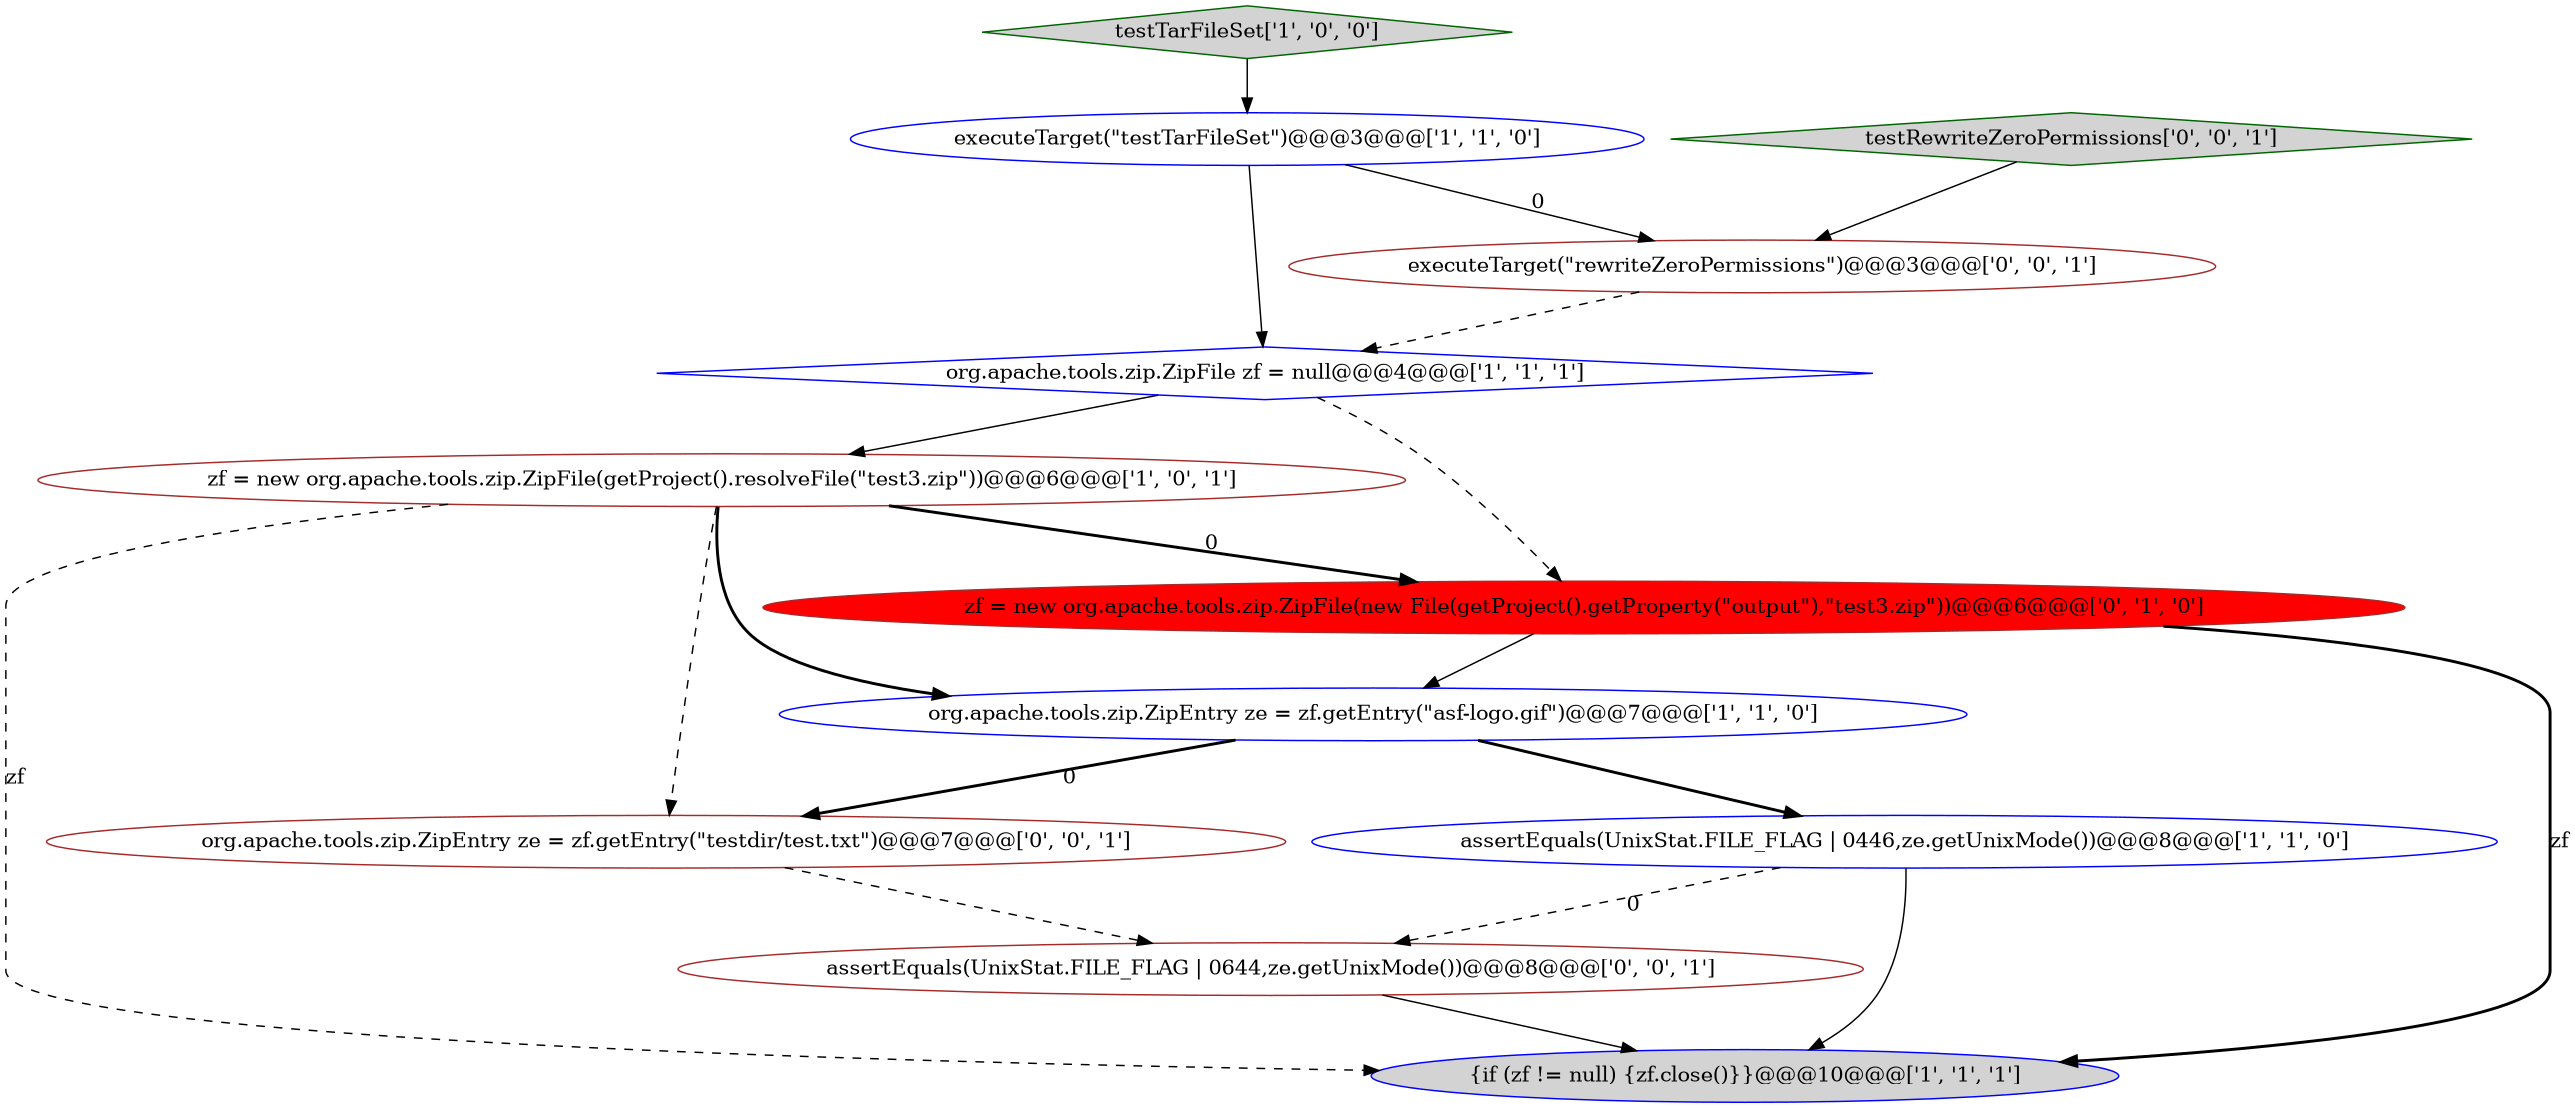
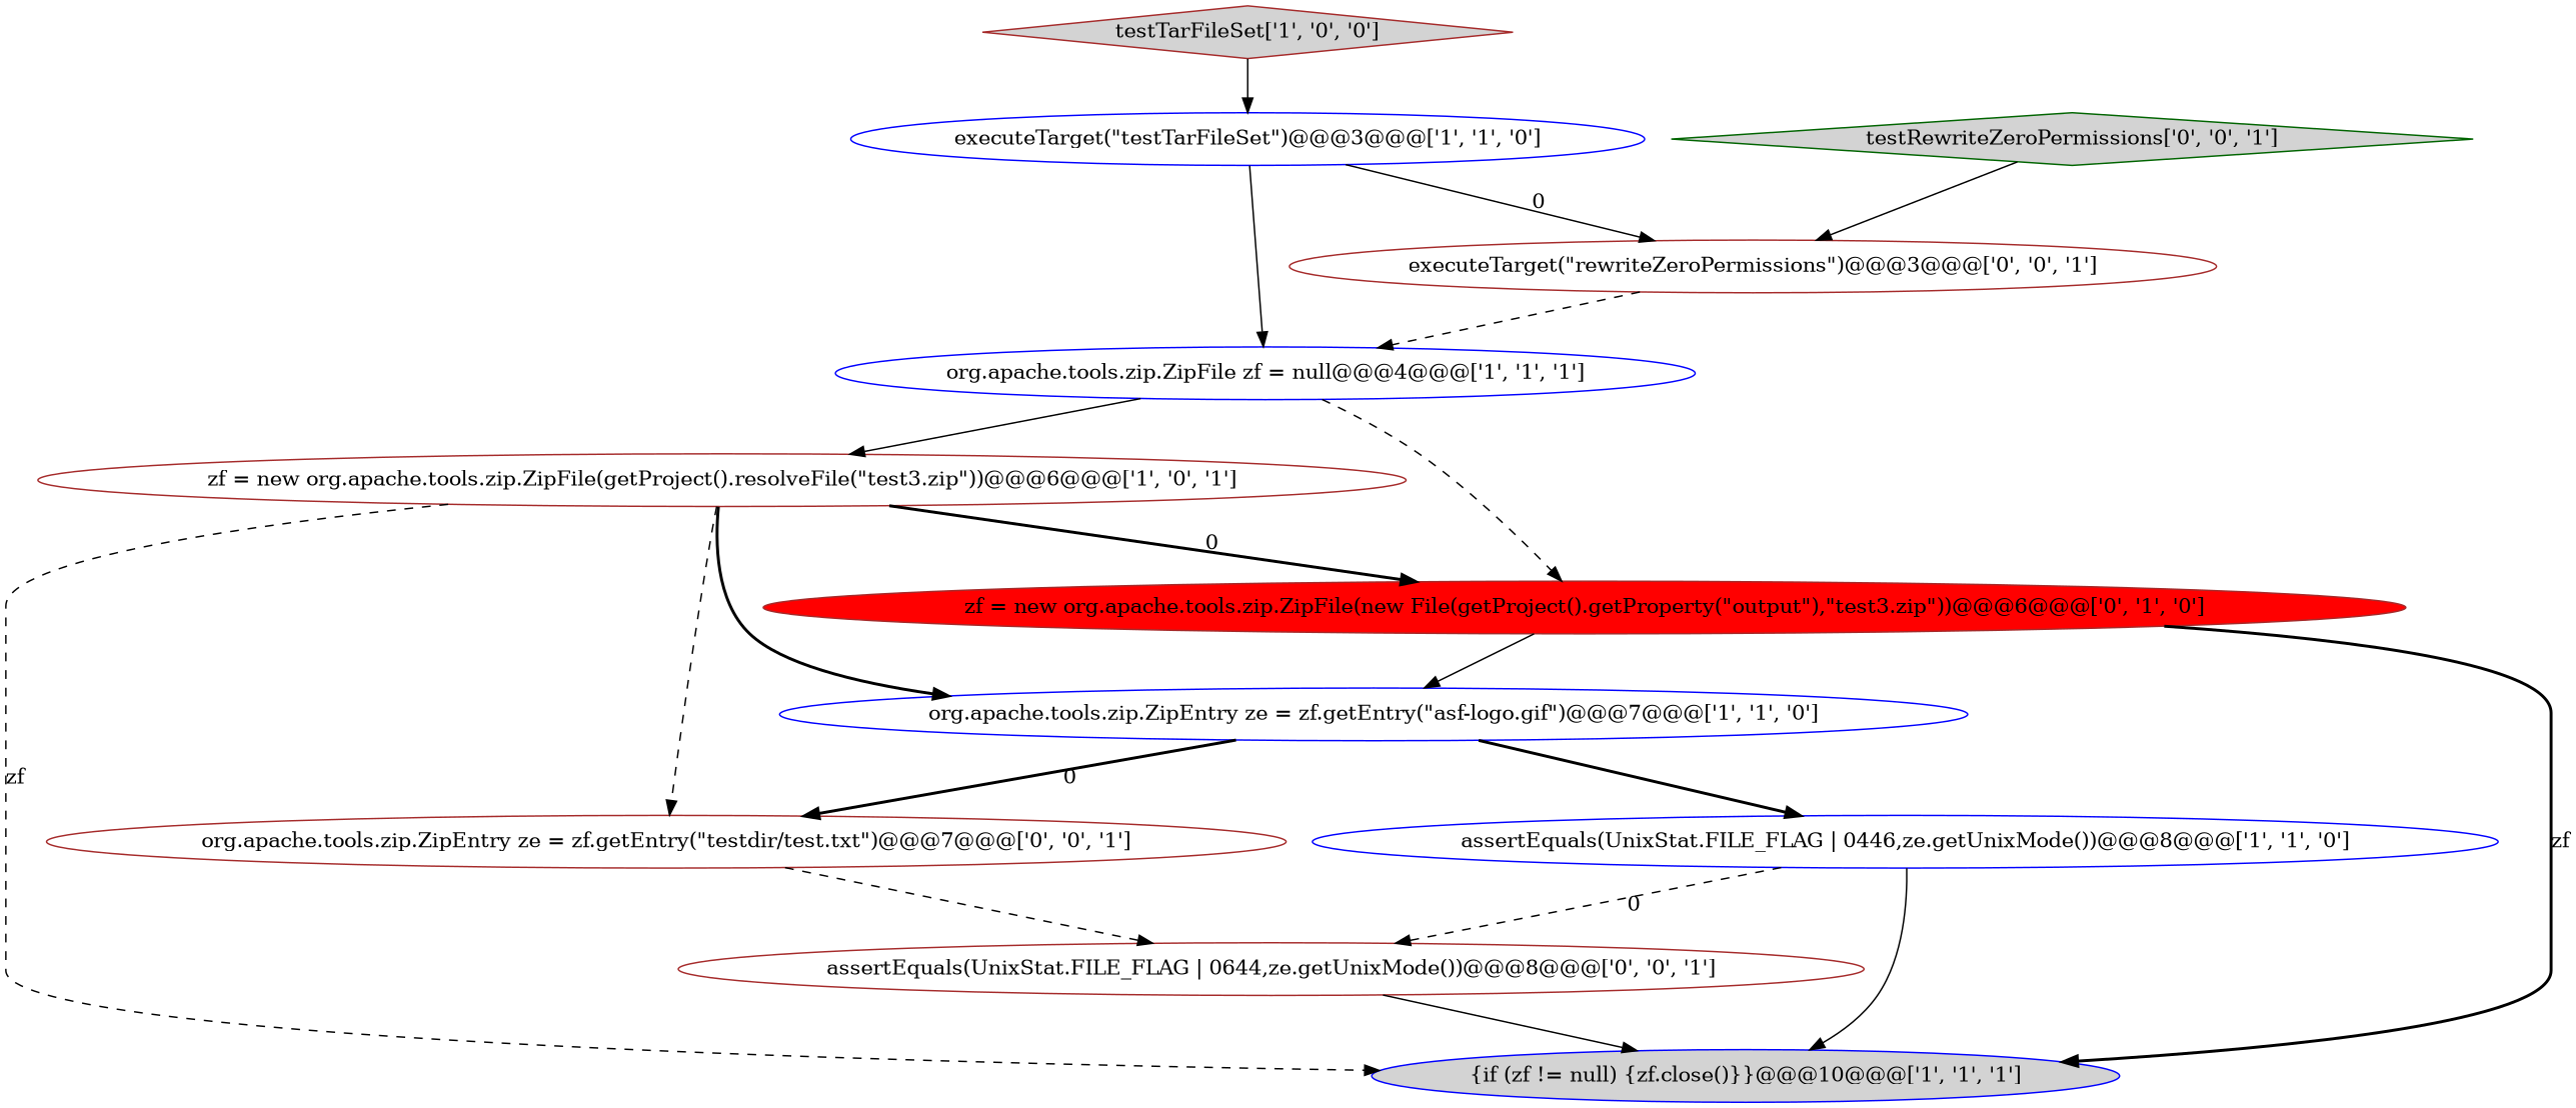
  digraph {
    node [color=blue fillcolor=white shape=ellipse style=filled]
    edge [style=solid]
    n1 [label="org.apache.tools.zip.ZipEntry ze = zf.getEntry(\"asf-logo.gif\")@@@7@@@['1', '1', '0']"]
    n2 [label="assertEquals(UnixStat.FILE_FLAG | 0446,ze.getUnixMode())@@@8@@@['1', '1', '0']"]
    n3 [color=brown label="org.apache.tools.zip.ZipEntry ze = zf.getEntry(\"testdir/test.txt\")@@@7@@@['0', '0', '1']"]
    n4 [fillcolor=lightgray label="{if (zf != null) {zf.close()}}@@@10@@@['1', '1', '1']"]
    n5 [color=brown label="assertEquals(UnixStat.FILE_FLAG | 0644,ze.getUnixMode())@@@8@@@['0', '0', '1']"]
    n6 [color=brown label="zf = new org.apache.tools.zip.ZipFile(getProject().resolveFile(\"test3.zip\"))@@@6@@@['1', '0', '1']"]
    n7 [color=brown fillcolor=red label="zf = new org.apache.tools.zip.ZipFile(new File(getProject().getProperty(\"output\"),\"test3.zip\"))@@@6@@@['0', '1', '0']"]
    n8 [color=brown label="executeTarget(\"rewriteZeroPermissions\")@@@3@@@['0', '0', '1']"]
-   n9 [label="org.apache.tools.zip.ZipFile zf = null@@@4@@@['1', '1', '1']" shape=diamond]
+   n9 [label="org.apache.tools.zip.ZipFile zf = null@@@4@@@['1', '1', '1']"]
    n10 [label="executeTarget(\"testTarFileSet\")@@@3@@@['1', '1', '0']"]
-   n11 [color=darkgreen fillcolor=lightgray label="testTarFileSet['1', '0', '0']" shape=diamond]
+   n11 [color=brown fillcolor=lightgray label="testTarFileSet['1', '0', '0']" shape=diamond]
    n12 [color=darkgreen fillcolor=lightgray label="testRewriteZeroPermissions['0', '0', '1']" shape=diamond]
    n1 -> n2 [style=bold]
    n1 -> n3 [label=0 style=bold]
    n2 -> n4
    n2 -> n5 [label=0 style=dashed]
    n3 -> n5 [style=dashed]
    n5 -> n4
    n6 -> n1 [style=bold]
    n6 -> n3 [style=dashed]
    n6 -> n4 [label=zf style=dashed]
    n6 -> n7 [label=0 style=bold]
    n7 -> n1
    n7 -> n4 [label=zf style=bold]
    n8 -> n9 [style=dashed]
    n9 -> n6
    n9 -> n7 [style=dashed]
    n10 -> n8 [label=0]
    n10 -> n9
    n11 -> n10
    n12 -> n8
  }
